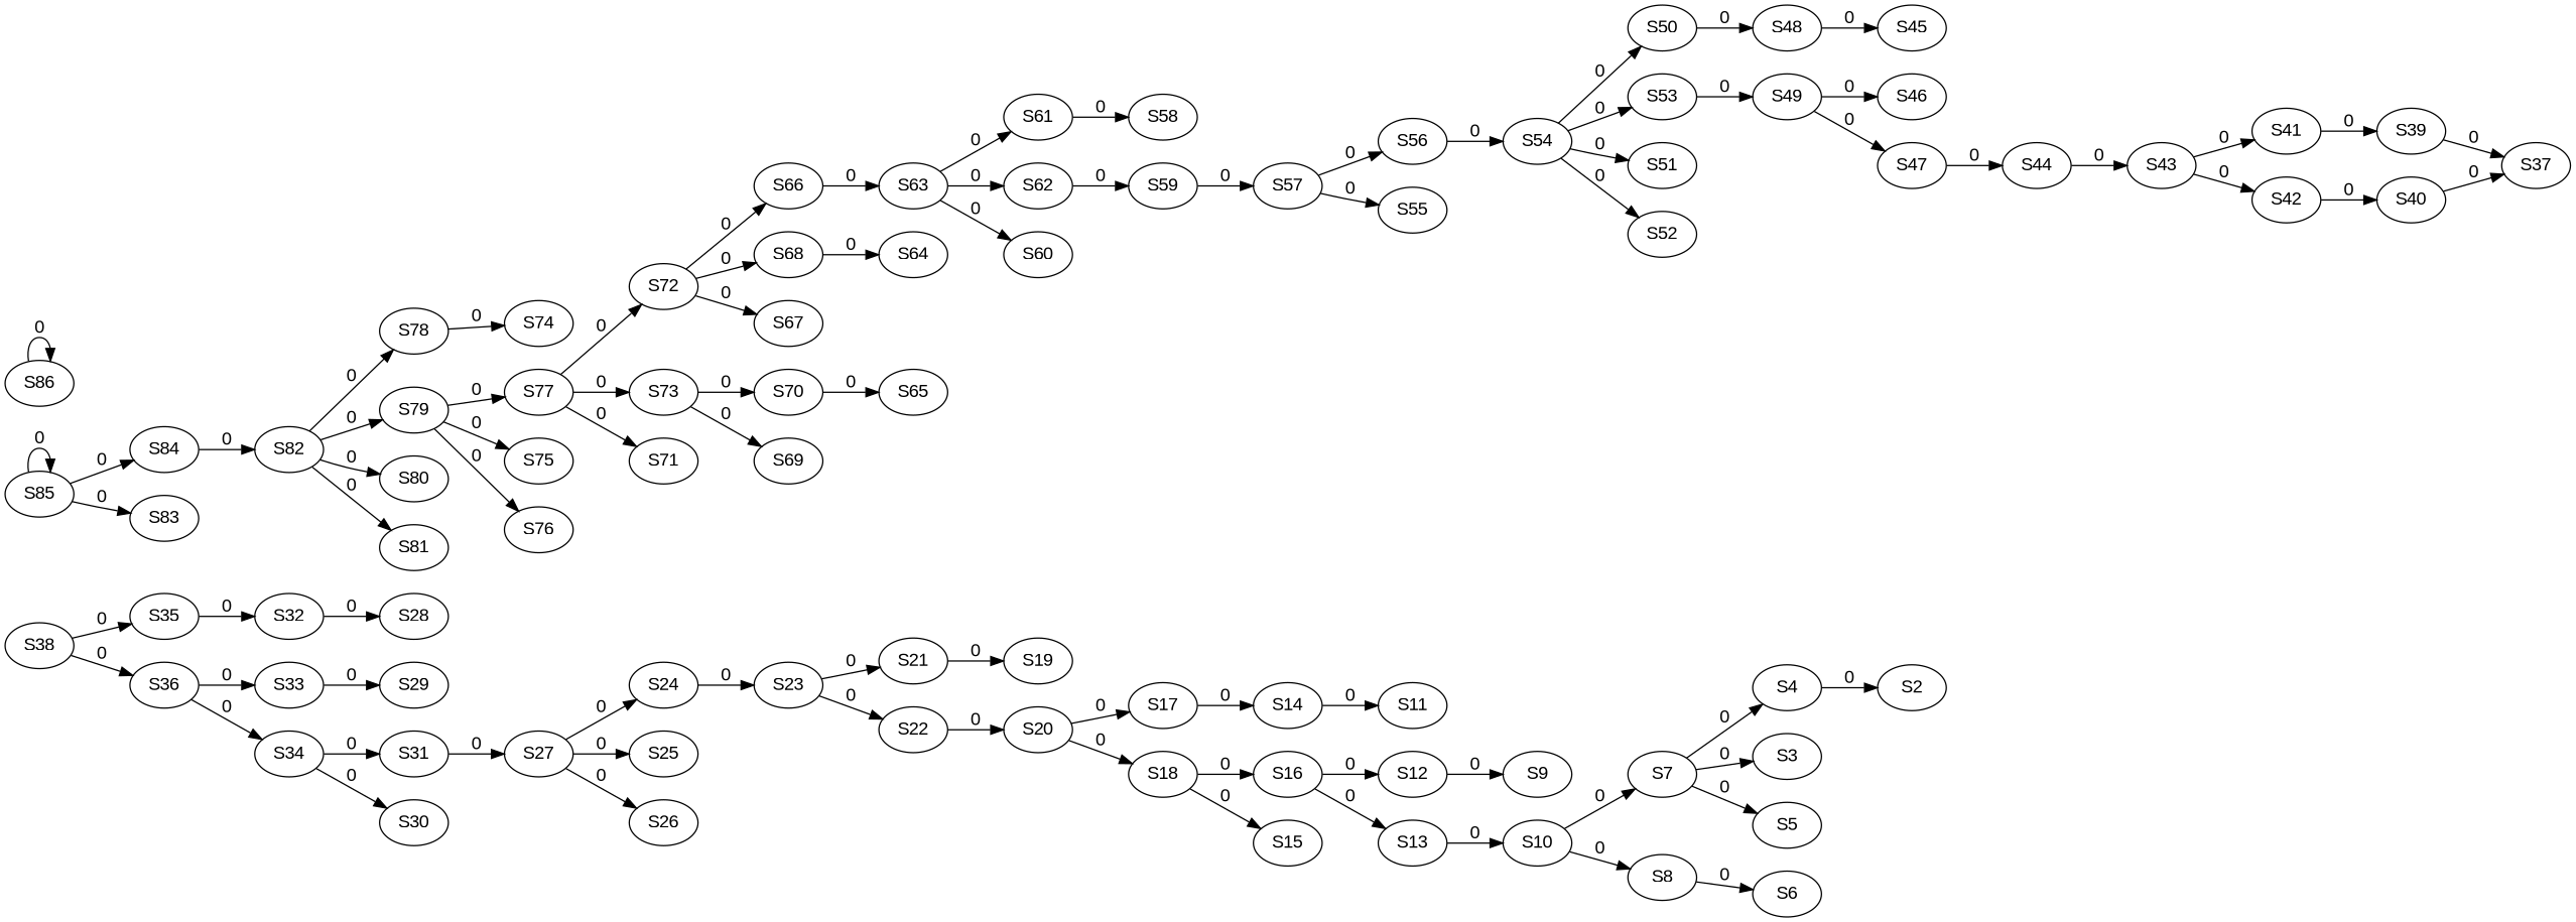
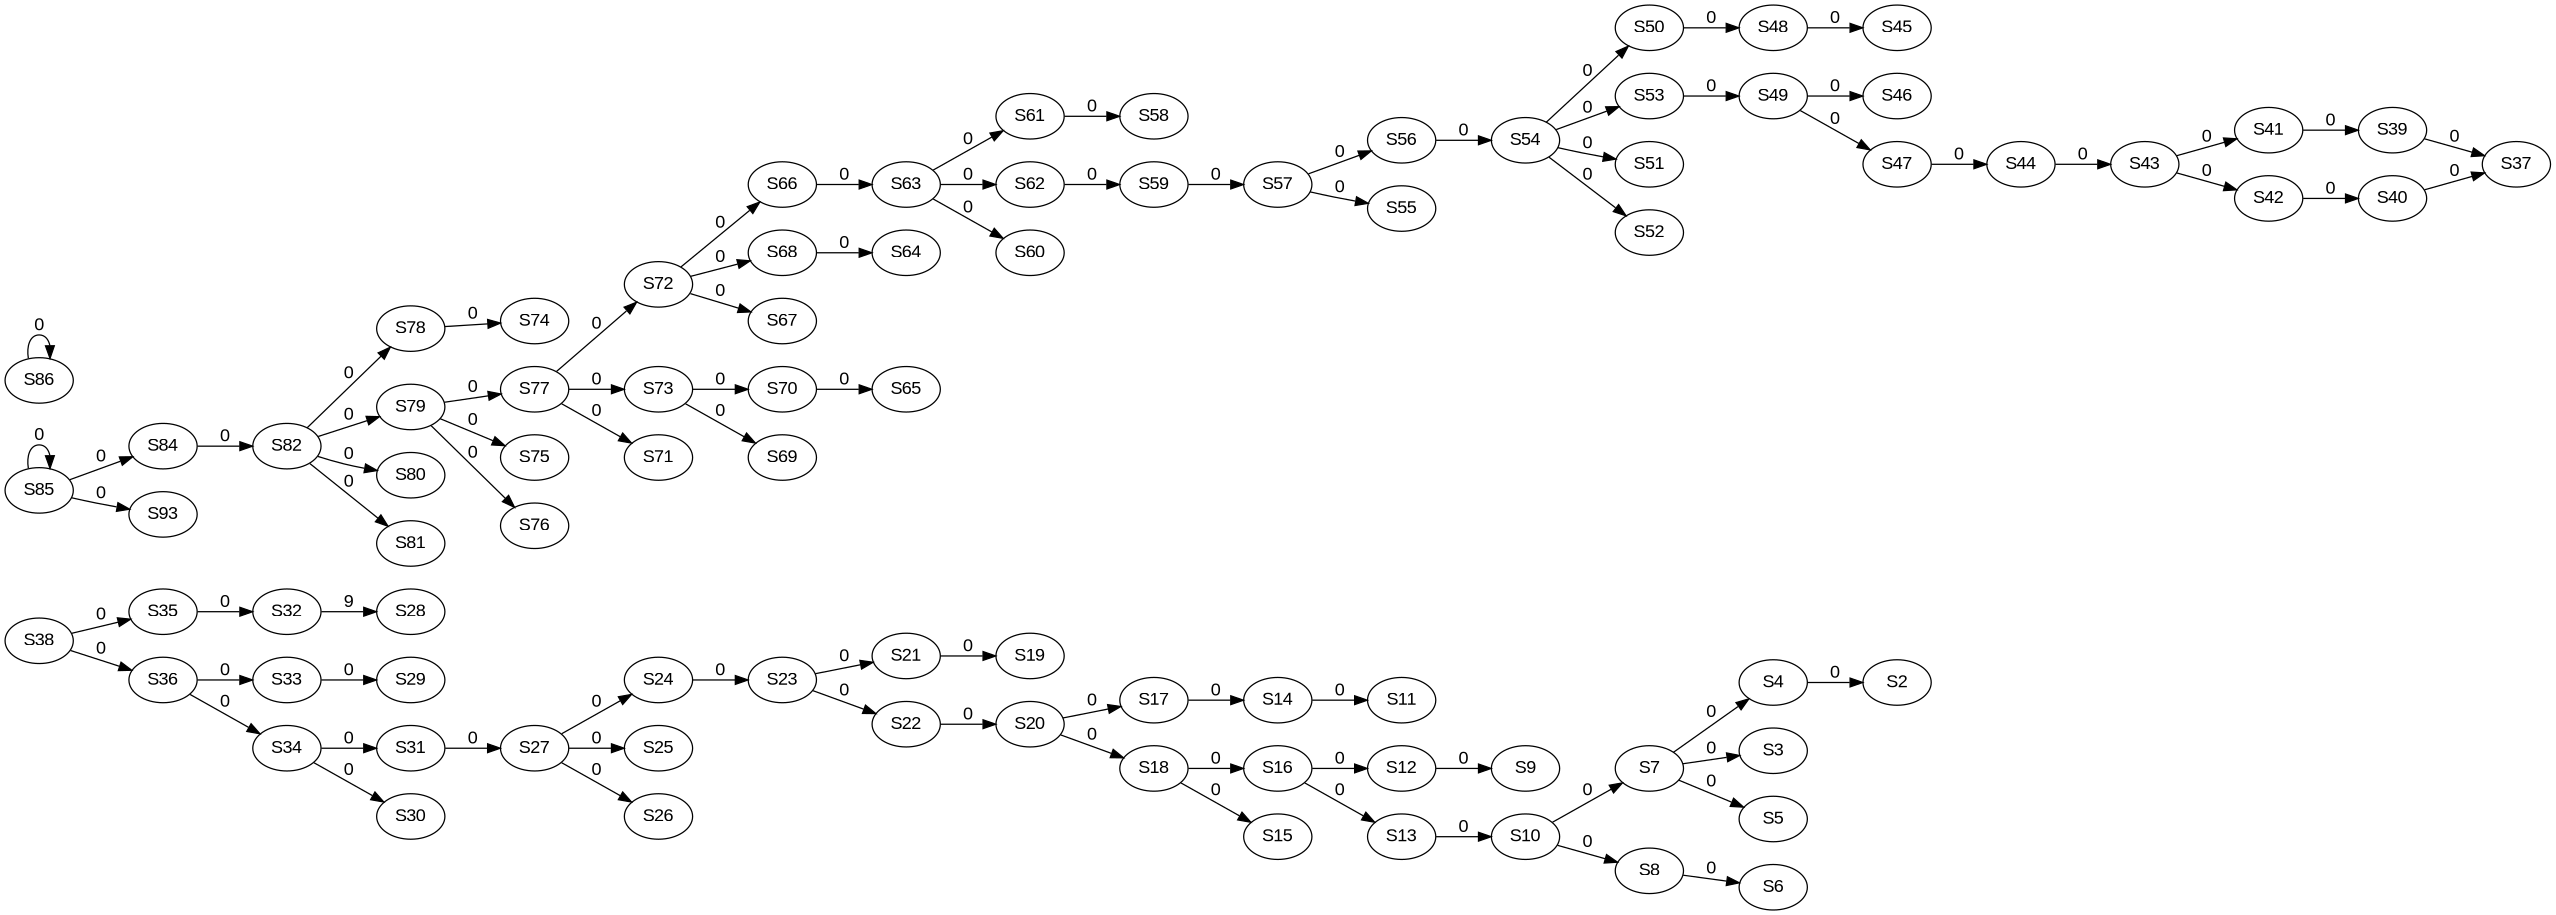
  strict digraph {
    fontname="Liberation Sans"
    rankdir=LR
    node [fontname="Liberation Sans"]
    edge [fontname="Liberation Sans"]
    S4
    S2
    S7
    S3
    S5
    S8
    S6
    S10
    S12
    S9
    S13
    S14
    S11
    S16
    S17
    S18
    S15
    S20
    S21
    S19
    S22
    S23
    S24
    S27
    S25
    S26
    S31
    S32
    S28
    S33
    S29
    S34
    S30
    S35
    S36
    S38
    S39
    S37
    S40
    S41
    S42
    S43
    S44
    S48
    S45
    S49
    S46
    S47
    S50
    S53
    S54
    S51
    S52
    S56
    S57
    S55
    S59
    S61
    S58
    S62
    S63
    S60
    S66
    S68
    S64
    S70
    S65
    S72
    S67
    S73
    S69
    S77
    S71
    S78
    S74
    S79
    S75
    S76
    S82
    S80
    S81
    S84
    S85
-   S83
+   S83 [label=S93]
    S86
    S4 -> S2 [label=0]
    S7 -> S4 [label=0]
    S7 -> S3 [label=0]
    S7 -> S5 [label=0]
    S8 -> S6 [label=0]
    S10 -> S7 [label=0]
    S10 -> S8 [label=0]
    S12 -> S9 [label=0]
    S13 -> S10 [label=0]
    S14 -> S11 [label=0]
    S16 -> S12 [label=0]
    S16 -> S13 [label=0]
    S17 -> S14 [label=0]
    S18 -> S16 [label=0]
    S18 -> S15 [label=0]
    S20 -> S17 [label=0]
    S20 -> S18 [label=0]
    S21 -> S19 [label=0]
    S22 -> S20 [label=0]
    S23 -> S21 [label=0]
    S23 -> S22 [label=0]
    S24 -> S23 [label=0]
    S27 -> S24 [label=0]
    S27 -> S25 [label=0]
    S27 -> S26 [label=0]
    S31 -> S27 [label=0]
-   S32 -> S28 [label=0]
+   S32 -> S28 [label=9]
    S33 -> S29 [label=0]
    S34 -> S31 [label=0]
    S34 -> S30 [label=0]
    S35 -> S32 [label=0]
    S36 -> S33 [label=0]
    S36 -> S34 [label=0]
    S38 -> S35 [label=0]
    S38 -> S36 [label=0]
    S39 -> S37 [label=0]
    S40 -> S37 [label=0]
    S41 -> S39 [label=0]
    S42 -> S40 [label=0]
    S43 -> S41 [label=0]
    S43 -> S42 [label=0]
    S44 -> S43 [label=0]
    S48 -> S45 [label=0]
    S49 -> S46 [label=0]
    S49 -> S47 [label=0]
    S47 -> S44 [label=0]
    S50 -> S48 [label=0]
    S53 -> S49 [label=0]
    S54 -> S50 [label=0]
    S54 -> S53 [label=0]
    S54 -> S51 [label=0]
    S54 -> S52 [label=0]
    S56 -> S54 [label=0]
    S57 -> S56 [label=0]
    S57 -> S55 [label=0]
    S59 -> S57 [label=0]
    S61 -> S58 [label=0]
    S62 -> S59 [label=0]
    S63 -> S61 [label=0]
    S63 -> S62 [label=0]
    S63 -> S60 [label=0]
    S66 -> S63 [label=0]
    S68 -> S64 [label=0]
    S70 -> S65 [label=0]
    S72 -> S66 [label=0]
    S72 -> S68 [label=0]
    S72 -> S67 [label=0]
    S73 -> S70 [label=0]
    S73 -> S69 [label=0]
    S77 -> S72 [label=0]
    S77 -> S73 [label=0]
    S77 -> S71 [label=0]
    S78 -> S74 [label=0]
    S79 -> S77 [label=0]
    S79 -> S75 [label=0]
    S79 -> S76 [label=0]
    S82 -> S78 [label=0]
    S82 -> S79 [label=0]
    S82 -> S80 [label=0]
    S82 -> S81 [label=0]
    S84 -> S82 [label=0]
    S85 -> S84 [label=0]
    S85 -> S85 [label=0]
    S85 -> S83 [label=0]
    S86 -> S86 [label=0]
  }
